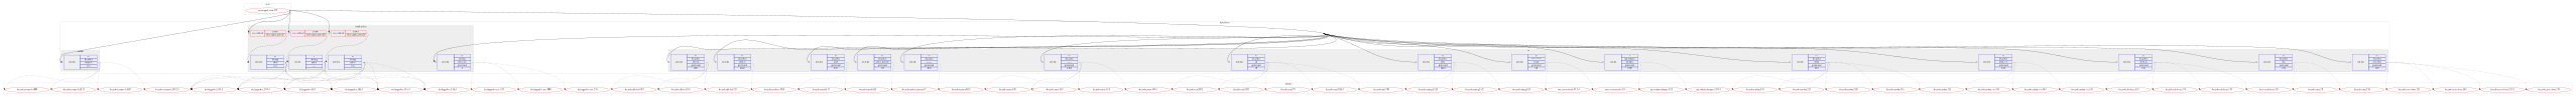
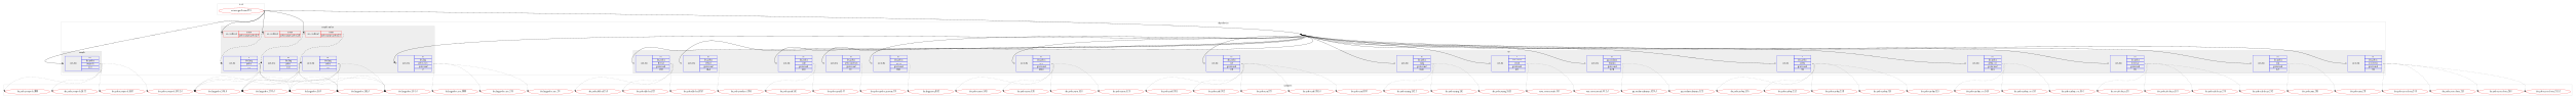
  digraph {
    compound=true
    concentrate=true
    fontname=Inter
    fontsize=10
    newrank=true
    rankdir=TB
    ranksep=1.5
    node [color=red fontname=Inter fontsize=10]
    edge [arrowhead=vee fontname=Inter headport=w style=dotted tailport=e weight=100]
    n1 [label="net-misc/gns3-server-2.1.3" width=4]
    n2 [color=blue label=<<TABLE BORDER="0" CELLBORDER="1" CELLSPACING="0" CELLPADDING="4" WIDTH="220"><TR><TD ROWSPAN="6" CELLPADDING="30">pack_dep</TD></TR><TR><TD WIDTH="110">no</TD></TR><TR><TD>dev-python</TD></TR><TR><TD>setuptools</TD></TR><TR><TD>none</TD></TR><TR><TD></TD></TR></TABLE>> shape=none]
    n3 [color=blue label=<<TABLE BORDER="0" CELLBORDER="1" CELLSPACING="0" CELLPADDING="4" WIDTH="220"><TR><TD ROWSPAN="6" CELLPADDING="30">pack_dep</TD></TR><TR><TD WIDTH="110">no</TD></TR><TR><TD>dev-lang</TD></TR><TR><TD>python</TD></TR><TR><TD>none</TD></TR><TR><TD></TD></TR></TABLE>> shape=none]
    n4 [label=<<TABLE BORDER="0" CELLBORDER="1" CELLSPACING="0" CELLPADDING="4"><TR><TD ROWSPAN="3" CELLPADDING="10">use_conditional</TD></TR><TR><TD>positive</TD></TR><TR><TD>python_targets_python3_4</TD></TR></TABLE>> shape=none]
    n5 [color=blue label=<<TABLE BORDER="0" CELLBORDER="1" CELLSPACING="0" CELLPADDING="4" WIDTH="220"><TR><TD ROWSPAN="6" CELLPADDING="30">pack_dep</TD></TR><TR><TD WIDTH="110">no</TD></TR><TR><TD>dev-lang</TD></TR><TR><TD>python</TD></TR><TR><TD>none</TD></TR><TR><TD></TD></TR></TABLE>> shape=none]
    n6 [label=<<TABLE BORDER="0" CELLBORDER="1" CELLSPACING="0" CELLPADDING="4"><TR><TD ROWSPAN="3" CELLPADDING="10">use_conditional</TD></TR><TR><TD>positive</TD></TR><TR><TD>python_targets_python3_5</TD></TR></TABLE>> shape=none]
    n7 [color=blue label=<<TABLE BORDER="0" CELLBORDER="1" CELLSPACING="0" CELLPADDING="4" WIDTH="220"><TR><TD ROWSPAN="6" CELLPADDING="30">pack_dep</TD></TR><TR><TD WIDTH="110">no</TD></TR><TR><TD>dev-lang</TD></TR><TR><TD>python</TD></TR><TR><TD>none</TD></TR><TR><TD></TD></TR></TABLE>> shape=none]
    n8 [label=<<TABLE BORDER="0" CELLBORDER="1" CELLSPACING="0" CELLPADDING="4"><TR><TD ROWSPAN="3" CELLPADDING="10">use_conditional</TD></TR><TR><TD>positive</TD></TR><TR><TD>python_targets_python3_6</TD></TR></TABLE>> shape=none]
    n9 [color=blue label=<<TABLE BORDER="0" CELLBORDER="1" CELLSPACING="0" CELLPADDING="4" WIDTH="220"><TR><TD ROWSPAN="6" CELLPADDING="30">pack_dep</TD></TR><TR><TD WIDTH="110">no</TD></TR><TR><TD>dev-lang</TD></TR><TR><TD>python-exec</TD></TR><TR><TD>greaterequal</TD></TR><TR><TD>2</TD></TR></TABLE>> shape=none]
    n10 [color=blue label=<<TABLE BORDER="0" CELLBORDER="1" CELLSPACING="0" CELLPADDING="4" WIDTH="220"><TR><TD ROWSPAN="6" CELLPADDING="30">pack_dep</TD></TR><TR><TD WIDTH="110">no</TD></TR><TR><TD>app-emulation</TD></TR><TR><TD>dynamips</TD></TR><TR><TD>greaterequal</TD></TR><TR><TD>0.2.12</TD></TR></TABLE>> shape=none]
    n11 [color=blue label=<<TABLE BORDER="0" CELLBORDER="1" CELLSPACING="0" CELLPADDING="4" WIDTH="220"><TR><TD ROWSPAN="6" CELLPADDING="30">pack_dep</TD></TR><TR><TD WIDTH="110">no</TD></TR><TR><TD>dev-python</TD></TR><TR><TD>aiohttp</TD></TR><TR><TD>greaterequal</TD></TR><TR><TD>2.2.0</TD></TR></TABLE>> shape=none]
    n12 [color=blue label=<<TABLE BORDER="0" CELLBORDER="1" CELLSPACING="0" CELLPADDING="4" WIDTH="220"><TR><TD ROWSPAN="6" CELLPADDING="30">pack_dep</TD></TR><TR><TD WIDTH="110">no</TD></TR><TR><TD>dev-python</TD></TR><TR><TD>aiohttp-cors</TD></TR><TR><TD>greaterequal</TD></TR><TR><TD>0.5.3</TD></TR></TABLE>> shape=none]
    n13 [color=blue label=<<TABLE BORDER="0" CELLBORDER="1" CELLSPACING="0" CELLPADDING="4" WIDTH="220"><TR><TD ROWSPAN="6" CELLPADDING="30">pack_dep</TD></TR><TR><TD WIDTH="110">no</TD></TR><TR><TD>dev-python</TD></TR><TR><TD>docker-py</TD></TR><TR><TD>greaterequal</TD></TR><TR><TD>1.4.0</TD></TR></TABLE>> shape=none]
    n14 [color=blue label=<<TABLE BORDER="0" CELLBORDER="1" CELLSPACING="0" CELLPADDING="4" WIDTH="220"><TR><TD ROWSPAN="6" CELLPADDING="30">pack_dep</TD></TR><TR><TD WIDTH="110">no</TD></TR><TR><TD>dev-python</TD></TR><TR><TD>jinja</TD></TR><TR><TD>greaterequal</TD></TR><TR><TD>2.7.3</TD></TR></TABLE>> shape=none]
    n15 [color=blue label=<<TABLE BORDER="0" CELLBORDER="1" CELLSPACING="0" CELLPADDING="4" WIDTH="220"><TR><TD ROWSPAN="6" CELLPADDING="30">pack_dep</TD></TR><TR><TD WIDTH="110">no</TD></TR><TR><TD>dev-python</TD></TR><TR><TD>jsonschema</TD></TR><TR><TD>greaterequal</TD></TR><TR><TD>2.4.0</TD></TR></TABLE>> shape=none]
    n16 [color=blue label=<<TABLE BORDER="0" CELLBORDER="1" CELLSPACING="0" CELLPADDING="4" WIDTH="220"><TR><TD ROWSPAN="6" CELLPADDING="30">pack_dep</TD></TR><TR><TD WIDTH="110">no</TD></TR><TR><TD>dev-python</TD></TR><TR><TD>libcloud</TD></TR><TR><TD>greaterequal</TD></TR><TR><TD>0.14.1</TD></TR></TABLE>> shape=none]
    n17 [color=blue label=<<TABLE BORDER="0" CELLBORDER="1" CELLSPACING="0" CELLPADDING="4" WIDTH="220"><TR><TD ROWSPAN="6" CELLPADDING="30">pack_dep</TD></TR><TR><TD WIDTH="110">no</TD></TR><TR><TD>dev-python</TD></TR><TR><TD>netifaces</TD></TR><TR><TD>greaterequal</TD></TR><TR><TD>0.8-r2</TD></TR></TABLE>> shape=none]
    n18 [color=blue label=<<TABLE BORDER="0" CELLBORDER="1" CELLSPACING="0" CELLPADDING="4" WIDTH="220"><TR><TD ROWSPAN="6" CELLPADDING="30">pack_dep</TD></TR><TR><TD WIDTH="110">no</TD></TR><TR><TD>dev-python</TD></TR><TR><TD>psutil</TD></TR><TR><TD>greaterequal</TD></TR><TR><TD>3.0.0</TD></TR></TABLE>> shape=none]
    n19 [color=blue label=<<TABLE BORDER="0" CELLBORDER="1" CELLSPACING="0" CELLPADDING="4" WIDTH="220"><TR><TD ROWSPAN="6" CELLPADDING="30">pack_dep</TD></TR><TR><TD WIDTH="110">no</TD></TR><TR><TD>dev-python</TD></TR><TR><TD>python-zipstream</TD></TR><TR><TD>greaterequal</TD></TR><TR><TD>1.1.4</TD></TR></TABLE>> shape=none]
    n20 [color=blue label=<<TABLE BORDER="0" CELLBORDER="1" CELLSPACING="0" CELLPADDING="4" WIDTH="220"><TR><TD ROWSPAN="6" CELLPADDING="30">pack_dep</TD></TR><TR><TD WIDTH="110">no</TD></TR><TR><TD>dev-python</TD></TR><TR><TD>pyzmq</TD></TR><TR><TD>greaterequal</TD></TR><TR><TD>14.3.1</TD></TR></TABLE>> shape=none]
    n21 [color=blue label=<<TABLE BORDER="0" CELLBORDER="1" CELLSPACING="0" CELLPADDING="4" WIDTH="220"><TR><TD ROWSPAN="6" CELLPADDING="30">pack_dep</TD></TR><TR><TD WIDTH="110">no</TD></TR><TR><TD>dev-python</TD></TR><TR><TD>raven</TD></TR><TR><TD>greaterequal</TD></TR><TR><TD>5.23.0</TD></TR></TABLE>> shape=none]
    n22 [color=blue label=<<TABLE BORDER="0" CELLBORDER="1" CELLSPACING="0" CELLPADDING="4" WIDTH="220"><TR><TD ROWSPAN="6" CELLPADDING="30">pack_dep</TD></TR><TR><TD WIDTH="110">no</TD></TR><TR><TD>dev-python</TD></TR><TR><TD>yarl</TD></TR><TR><TD>greaterequal</TD></TR><TR><TD>0.11</TD></TR></TABLE>> shape=none]
    n23 [color=blue label=<<TABLE BORDER="0" CELLBORDER="1" CELLSPACING="0" CELLPADDING="4" WIDTH="220"><TR><TD ROWSPAN="6" CELLPADDING="30">pack_dep</TD></TR><TR><TD WIDTH="110">no</TD></TR><TR><TD>dev-python</TD></TR><TR><TD>typing</TD></TR><TR><TD>greaterequal</TD></TR><TR><TD>3.5.3.0</TD></TR></TABLE>> shape=none]
    n24 [color=blue label=<<TABLE BORDER="0" CELLBORDER="1" CELLSPACING="0" CELLPADDING="4" WIDTH="220"><TR><TD ROWSPAN="6" CELLPADDING="30">pack_dep</TD></TR><TR><TD WIDTH="110">no</TD></TR><TR><TD>www-servers</TD></TR><TR><TD>tornado</TD></TR><TR><TD>greaterequal</TD></TR><TR><TD>3.1.1</TD></TR></TABLE>> shape=none]
    n25 [label="dev-python/setuptools-34.0.2-r1" width=4]
    n26 [label="dev-python/setuptools-36.0.1" width=4]
    n27 [label="dev-python/setuptools-36.7.2" width=4]
    n28 [label="dev-python/setuptools-9999" width=4]
    n29 [label="dev-lang/python-2.7.14-r1" width=4]
-   n30 [label="dev-lang/python-3.4.5-r1" width=4]
    n31 [label="dev-lang/python-3.4.6-r1" width=4]
    n32 [label="dev-lang/python-3.5.4-r1" width=4]
    n33 [label="dev-lang/python-3.6.3-r1" width=4]
    n34 [label="dev-lang/python-3.6.4" width=4]
    n35 [label="dev-lang/python-exec-2.4.4" width=4]
    n36 [label="dev-lang/python-exec-2.4.5" width=4]
    n37 [label="dev-lang/python-exec-9999" width=4]
    n38 [label="app-emulation/dynamips-0.2.12" width=4]
    n39 [label="app-emulation/dynamips-0.2.14-r1" width=4]
    n40 [label="dev-python/aiohttp-1.3.3" width=4]
    n41 [label="dev-python/aiohttp-1.3.5" width=4]
    n42 [label="dev-python/aiohttp-2.3.10" width=4]
    n43 [label="dev-python/aiohttp-2.3.2" width=4]
    n44 [label="dev-python/aiohttp-3.0.5" width=4]
    n45 [label="dev-python/aiohttp-cors-0.5.0" width=4]
    n46 [label="dev-python/aiohttp-cors-0.5.1" width=4]
    n47 [label="dev-python/aiohttp-cors-0.6.0" width=4]
    n48 [label="dev-python/docker-py-2.4.2" width=4]
    n49 [label="dev-python/docker-py-2.7.0" width=4]
    n50 [label="dev-python/docker-py-3.0.1" width=4]
    n51 [label="dev-none/docker-py-3.1.0" width=4]
    n52 [label="dev-python/jinja-2.10" width=4]
    n53 [label="dev-python/jinja-2.9.5" width=4]
    n54 [label="dev-python/jsonschema-2.3.0" width=4]
    n55 [label="dev-python/jsonschema-2.4.0" width=4]
    n56 [label="dev-python/jsonschema-2.5.1-r2" width=4]
    n57 [label="dev-python/jsonschema-2.6.0" width=4]
    n58 [label="dev-python/libcloud-0.15.1" width=4]
    n59 [label="dev-python/libcloud-1.2.1" width=4]
    n60 [label="dev-python/libcloud-1.5.0" width=4]
    n61 [label="dev-python/netifaces-0.10.6" width=4]
    n62 [label="dev-python/psutil-5.4.1" width=4]
    n63 [label="dev-python/psutil-5.6.3" width=4]
    n64 [label="dev-python/python-zipstream-1.1.4" width=4]
-   n65 [label="dev-python/pyzmq-16.0.2" width=4]
+   n65 [label="dev-lang/pyzmq-16.0.2" width=4]
    n66 [label="dev-python/raven-5.2.0" width=4]
    n67 [label="dev-python/raven-5.3.0" width=4]
    n68 [label="dev-python/raven-5.31.0" width=4]
    n69 [label="dev-python/raven-5.43.0" width=4]
    n70 [label="dev-python/typing-3.5.2.2" width=4]
    n71 [label="dev-python/typing-3.5.3.0" width=4]
    n72 [label="dev-python/typing-3.6.2" width=4]
    n73 [label="dev-python/yarl-0.10.2" width=4]
    n74 [label="dev-python/yarl-0.10.3" width=4]
    n75 [label="dev-python/yarl-0.14.1" width=4]
    n76 [label="dev-python/yarl-0.9.8-r1" width=4]
    n77 [label="dev-python/yarl-1.1.1" width=4]
    n78 [label="www-servers/tornado-4.4.2-r1" width=4]
    n79 [label="www-servers/tornado-4.5.1" width=4]
    subgraph cluster_1 {
      color=gray
      label=<<i>ebuild</i>>
      rank=same
      n1
    }
    subgraph cluster_2 {
      color=gray
      label=<<i>dependencies</i>>
      subgraph cluster_3 {
        color=gray
        fillcolor="#eeeeee"
        label=<<i>compile</i>>
        style=filled
        subgraph sub_4 {
          color=gray
          fillcolor="#eeeeee"
          label=<<i>compile</i>>
          style=filled
          n2
        }
      }
      subgraph cluster_5 {
        color=gray
        fillcolor="#eeeeee"
        label=<<i>compile and run</i>>
        style=filled
        subgraph sub_6 {
          color=gray
          fillcolor="#eeeeee"
          label=<<i>compile and run</i>>
          style=filled
          n4
          subgraph sub_7 {
            color=gray
            fillcolor="#eeeeee"
            label=<<i>compile and run</i>>
            style=filled
            n3
          }
        }
        subgraph sub_8 {
          color=gray
          fillcolor="#eeeeee"
          label=<<i>compile and run</i>>
          style=filled
          n6
          subgraph sub_9 {
            color=gray
            fillcolor="#eeeeee"
            label=<<i>compile and run</i>>
            style=filled
            n5
          }
        }
        subgraph sub_10 {
          color=gray
          fillcolor="#eeeeee"
          label=<<i>compile and run</i>>
          style=filled
          n8
          subgraph sub_11 {
            color=gray
            fillcolor="#eeeeee"
            label=<<i>compile and run</i>>
            style=filled
            n7
          }
        }
        subgraph sub_12 {
          color=gray
          fillcolor="#eeeeee"
          label=<<i>compile and run</i>>
          style=filled
          n9
        }
      }
      subgraph cluster_13 {
        color=gray
        fillcolor="#eeeeee"
        label=<<i>run</i>>
        style=filled
        subgraph sub_14 {
          color=gray
          fillcolor="#eeeeee"
          label=<<i>run</i>>
          style=filled
          n10
        }
        subgraph sub_15 {
          color=gray
          fillcolor="#eeeeee"
          label=<<i>run</i>>
          style=filled
          n11
        }
        subgraph sub_16 {
          color=gray
          fillcolor="#eeeeee"
          label=<<i>run</i>>
          style=filled
          n12
        }
        subgraph sub_17 {
          color=gray
          fillcolor="#eeeeee"
          label=<<i>run</i>>
          style=filled
          n13
        }
        subgraph sub_18 {
          color=gray
          fillcolor="#eeeeee"
          label=<<i>run</i>>
          style=filled
          n14
        }
        subgraph sub_19 {
          color=gray
          fillcolor="#eeeeee"
          label=<<i>run</i>>
          style=filled
          n15
        }
        subgraph sub_20 {
          color=gray
          fillcolor="#eeeeee"
          label=<<i>run</i>>
          style=filled
          n16
        }
        subgraph sub_21 {
          color=gray
          fillcolor="#eeeeee"
          label=<<i>run</i>>
          style=filled
          n17
        }
        subgraph sub_22 {
          color=gray
          fillcolor="#eeeeee"
          label=<<i>run</i>>
          style=filled
          n18
        }
        subgraph sub_23 {
          color=gray
          fillcolor="#eeeeee"
          label=<<i>run</i>>
          style=filled
          n19
        }
        subgraph sub_24 {
          color=gray
          fillcolor="#eeeeee"
          label=<<i>run</i>>
          style=filled
          n20
        }
        subgraph sub_25 {
          color=gray
          fillcolor="#eeeeee"
          label=<<i>run</i>>
          style=filled
          n21
        }
        subgraph sub_26 {
          color=gray
          fillcolor="#eeeeee"
          label=<<i>run</i>>
          style=filled
          n22
        }
        subgraph sub_27 {
          color=gray
          fillcolor="#eeeeee"
          label=<<i>run</i>>
          style=filled
          n23
        }
        subgraph sub_28 {
          color=gray
          fillcolor="#eeeeee"
          label=<<i>run</i>>
          style=filled
          n24
        }
      }
    }
    subgraph cluster_29 {
      color=gray
      label=<<i>candidates</i>>
      rank=same
      subgraph sub_30 {
        color=black
        label=<<i>candidates</i>>
        nodesep=1
        rank=same
        n25
        n26
        n27
        n28
      }
      subgraph sub_31 {
        color=black
        label=<<i>candidates</i>>
        nodesep=1
        rank=same
        n29
-       n30
        n31
        n32
        n33
        n34
      }
      subgraph sub_32 {
        color=black
        label=<<i>candidates</i>>
        nodesep=1
        rank=same
        n29
-       n30
        n31
        n32
        n33
        n34
      }
      subgraph sub_33 {
        color=black
        label=<<i>candidates</i>>
        nodesep=1
        rank=same
        n29
-       n30
        n31
        n32
        n33
        n34
      }
      subgraph sub_34 {
        color=black
        label=<<i>candidates</i>>
        nodesep=1
        rank=same
        n35
        n36
        n37
      }
      subgraph sub_35 {
        color=black
        label=<<i>candidates</i>>
        nodesep=1
        rank=same
        n38
        n39
      }
      subgraph sub_36 {
        color=black
        label=<<i>candidates</i>>
        nodesep=1
        rank=same
        n40
        n41
        n42
        n43
        n44
      }
      subgraph sub_37 {
        color=black
        label=<<i>candidates</i>>
        nodesep=1
        rank=same
        n45
        n46
        n47
      }
      subgraph sub_38 {
        color=black
        label=<<i>candidates</i>>
        nodesep=1
        rank=same
        n48
        n49
        n50
        n51
      }
      subgraph sub_39 {
        color=black
        label=<<i>candidates</i>>
        nodesep=1
        rank=same
        n52
        n53
      }
      subgraph sub_40 {
        color=black
        label=<<i>candidates</i>>
        nodesep=1
        rank=same
        n54
        n55
        n56
        n57
      }
      subgraph sub_41 {
        color=black
        label=<<i>candidates</i>>
        nodesep=1
        rank=same
        n58
        n59
        n60
      }
      subgraph sub_42 {
        color=black
        label=<<i>candidates</i>>
        nodesep=1
        rank=same
        n61
      }
      subgraph sub_43 {
        color=black
        label=<<i>candidates</i>>
        nodesep=1
        rank=same
        n62
        n63
      }
      subgraph sub_44 {
        color=black
        label=<<i>candidates</i>>
        nodesep=1
        rank=same
        n64
      }
      subgraph sub_45 {
        color=black
        label=<<i>candidates</i>>
        nodesep=1
        rank=same
        n65
      }
      subgraph sub_46 {
        color=black
        label=<<i>candidates</i>>
        nodesep=1
        rank=same
        n66
        n67
        n68
        n69
      }
      subgraph sub_47 {
        color=black
        label=<<i>candidates</i>>
        nodesep=1
        rank=same
        n70
        n71
        n72
      }
      subgraph sub_48 {
        color=black
        label=<<i>candidates</i>>
        nodesep=1
        rank=same
        n73
        n74
        n75
        n76
        n77
      }
      subgraph sub_49 {
        color=black
        label=<<i>candidates</i>>
        nodesep=1
        rank=same
        n78
        n79
      }
    }
    n1 -> n2 [style=solid weight=20]
    n1 -> n4 [arrowhead=odotvee style=solid weight=20]
    n1 -> n6 [arrowhead=odotvee style=solid weight=20]
    n1 -> n8 [arrowhead=odotvee style=solid weight=20]
    n1 -> n9 [arrowhead=odotvee style=solid weight=20]
    n1 -> n10 [arrowhead=odot style=solid weight=20]
    n1 -> n11 [arrowhead=odot style=solid weight=20]
    n1 -> n12 [arrowhead=odot style=solid weight=20]
    n1 -> n13 [arrowhead=odot style=solid weight=20]
    n1 -> n14 [arrowhead=odot style=solid weight=20]
    n1 -> n15 [arrowhead=odot style=solid weight=20]
    n1 -> n16 [arrowhead=odot style=solid weight=20]
    n1 -> n17 [arrowhead=odot style=solid weight=20]
    n1 -> n18 [arrowhead=odot style=solid weight=20]
    n1 -> n19 [arrowhead=odot style=solid weight=20]
    n1 -> n20 [arrowhead=odot style=solid weight=20]
    n1 -> n21 [arrowhead=odot style=solid weight=20]
    n1 -> n22 [arrowhead=odot style=solid weight=20]
    n1 -> n23 [arrowhead=odot style=solid weight=20]
    n1 -> n24 [arrowhead=odot style=solid weight=20]
    n2 -> n25
    n2 -> n26
    n2 -> n27
    n2 -> n28
    n3 -> n29
-   n3 -> n30
    n3 -> n31
    n3 -> n32
    n3 -> n33
    n3 -> n34
    n4 -> n3 [style=dashed weight=20]
    n5 -> n29
-   n5 -> n30
    n5 -> n31
    n5 -> n32
    n5 -> n33
    n5 -> n34
    n6 -> n5 [style=dashed weight=20]
    n7 -> n29
-   n7 -> n30
    n7 -> n31
    n7 -> n32
    n7 -> n33
    n7 -> n34
    n8 -> n7 [style=dashed weight=20]
    n9 -> n35
    n9 -> n36
    n9 -> n37
    n10 -> n38
    n10 -> n39
    n11 -> n40
    n11 -> n41
    n11 -> n42
    n11 -> n43
    n11 -> n44
    n12 -> n45
    n12 -> n46
    n12 -> n47
    n13 -> n48
    n13 -> n49
    n13 -> n50
    n13 -> n51
    n14 -> n52
    n14 -> n53
    n15 -> n54
    n15 -> n55
    n15 -> n56
    n15 -> n57
    n16 -> n58
    n16 -> n59
    n16 -> n60
    n17 -> n61
    n18 -> n62
    n18 -> n63
    n19 -> n64
    n20 -> n65
    n21 -> n66
    n21 -> n67
    n21 -> n68
    n21 -> n69
    n22 -> n73
    n22 -> n74
    n22 -> n75
    n22 -> n76
    n22 -> n77
    n23 -> n70
    n23 -> n71
    n23 -> n72
    n24 -> n78
    n24 -> n79
  }
